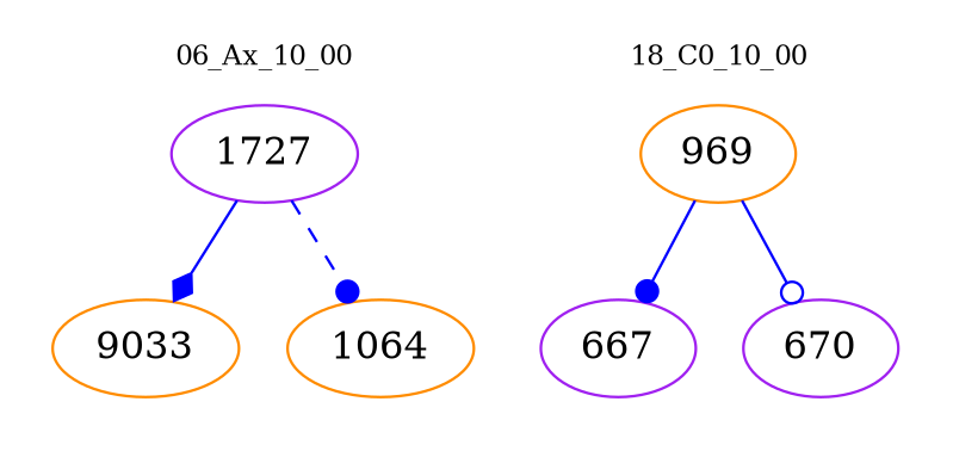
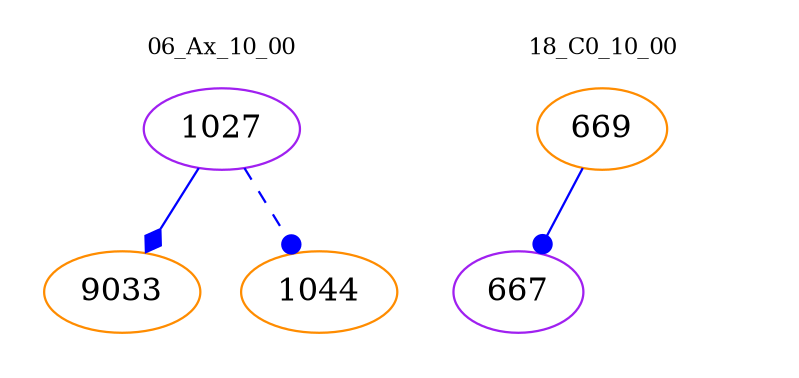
  digraph {
    node [color=purple]
    edge [arrowhead=dot color=blue style=solid]
-   n1 [label=1727]
+   n1 [label=1027]
    n2 [color=darkorange label=9033]
-   n3 [color=darkorange label=1064]
-   n4 [color=darkorange label=969]
+   n3 [color=darkorange label=1044]
+   n4 [color=darkorange label=669]
    n5 [label=667]
-   n6 [label=670]
    subgraph cluster_1 {
      color=white
      fontsize=10
      label="06_Ax_10_00"
      n1
      n2
      n3
    }
    subgraph cluster_2 {
      color=white
      fontsize=10
      label="18_C0_10_00"
      n4
      n5
-     n6
    }
    n1 -> n2 [arrowhead=diamond]
    n1 -> n3 [style=dashed]
    n4 -> n5
-   n4 -> n6 [arrowhead=odot]
  }
